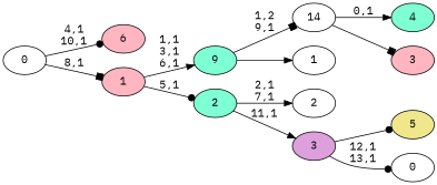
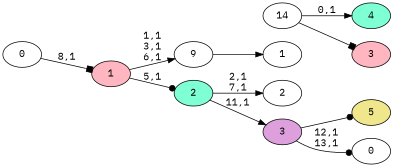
  digraph {
    fontname="IBM Plex Mono"
    rankdir=LR
    node [fillcolor=white fontname="IBM Plex Mono" style=filled]
    edge [arrowhead=normal fontname="IBM Plex Mono"]
-   n1 [fillcolor=lightpink label=6]
    n2 [fillcolor=khaki label=5]
    n3 [fillcolor=aquamarine label=4]
    n4 [fillcolor=lightpink label=3]
    14
    n6 [label=2]
    n7 [label=1]
-   9 [fillcolor=aquamarine]
+   9
    n9 [label=0]
    3 [fillcolor=plum]
    2 [fillcolor=aquamarine]
    1 [fillcolor=lightpink]
    0
    14 -> n3 [label="0,1"]
    14 -> n4 [arrowhead=box]
-   9 -> 14 [arrowhead=box label="1,2\n9,1"]
    9 -> n7
    3 -> n2 [arrowhead=dot]
    3 -> n9 [arrowhead=dot label="12,1\n13,1"]
    2 -> n6 [label="2,1\n7,1"]
    2 -> 3 [label="11,1"]
    1 -> 9 [label="1,1\n3,1\n6,1"]
    1 -> 2 [arrowhead=dot label="5,1"]
-   0 -> n1 [arrowhead=dot label="4,1\n10,1"]
    0 -> 1 [arrowhead=box label="8,1"]
  }
